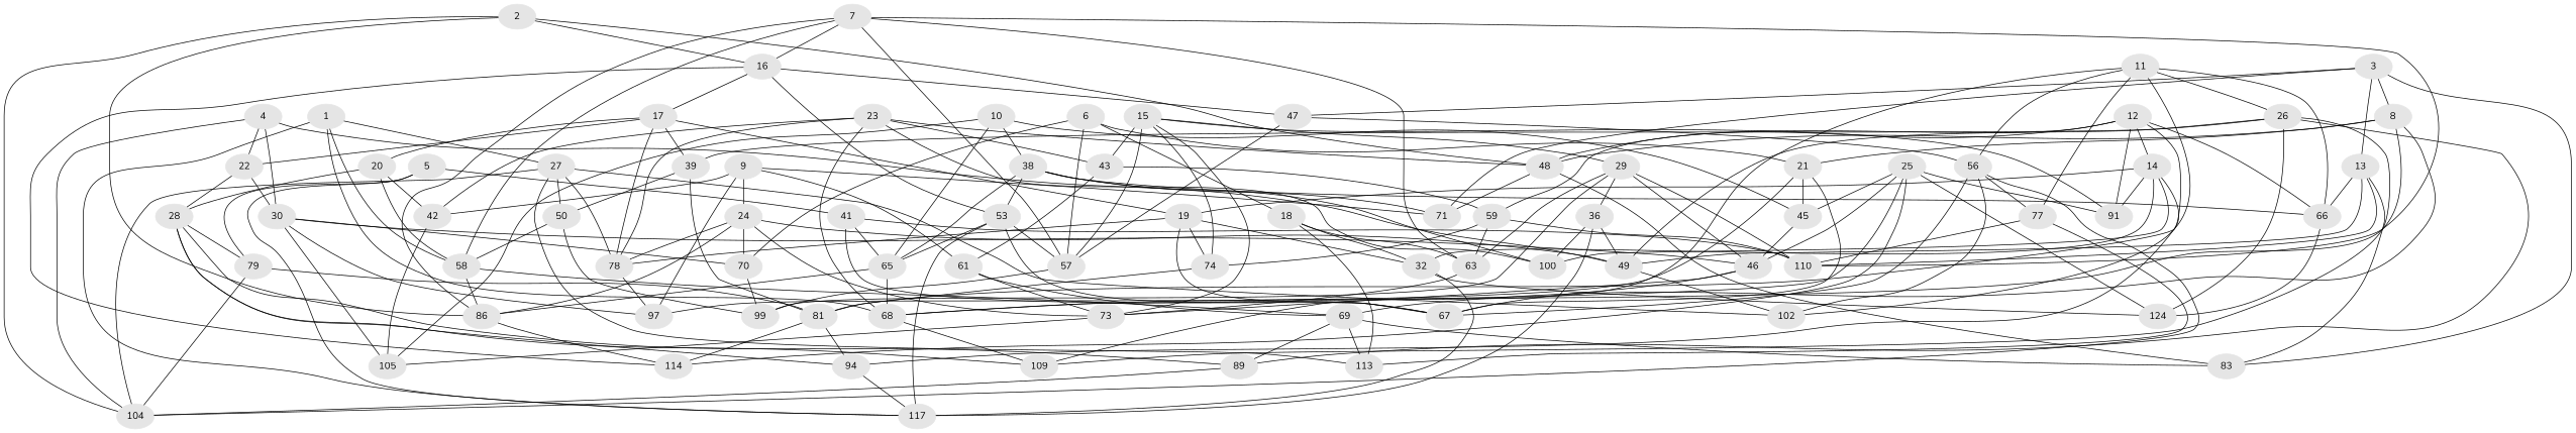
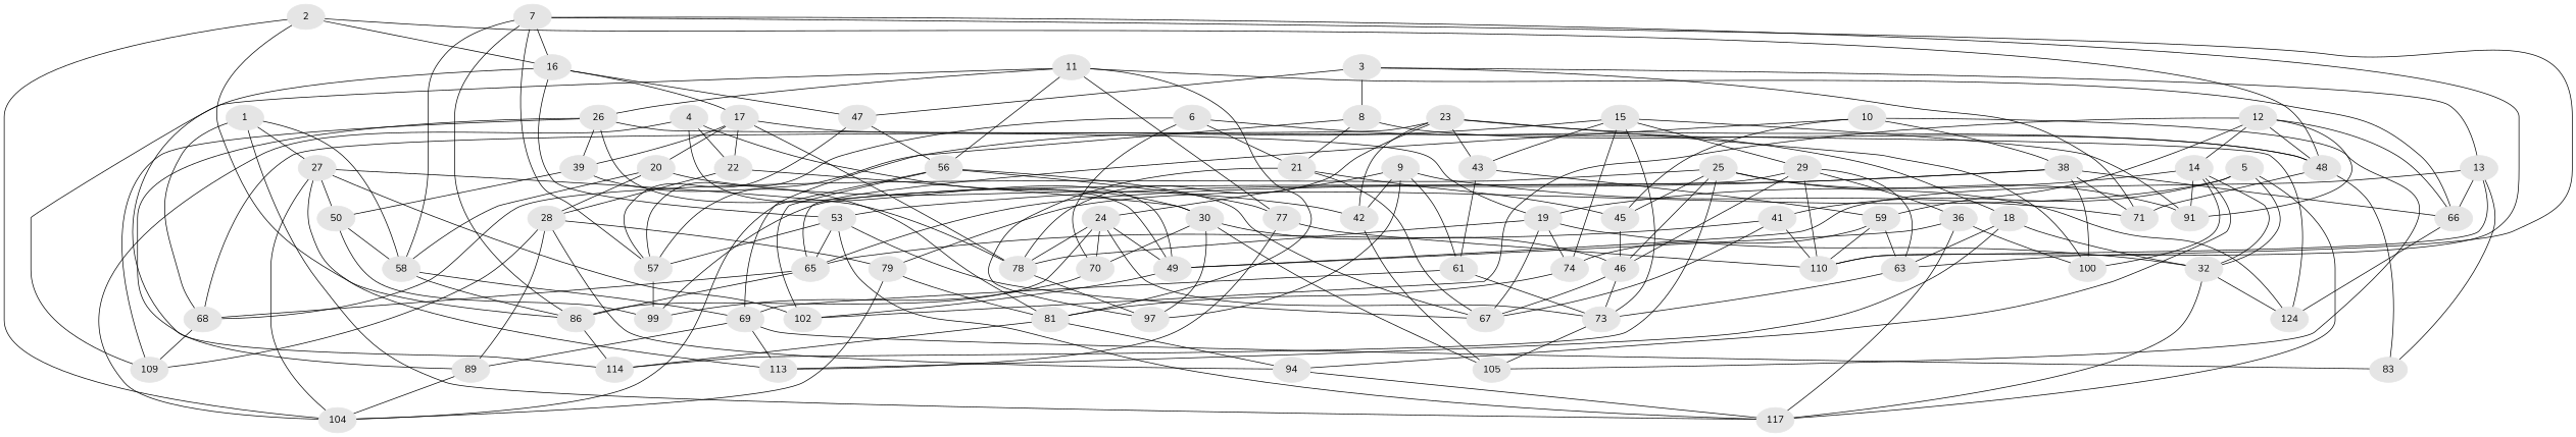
  graph {
    fontname=Nunito
    node [color=gray90 fontname=Nunito style=filled]
    edge [fontname=Nunito]
    27 [super="+64"]
    104 [super="+111"]
    102
    78 [super="+107"]
    113
    50
    1
    58 [super="+60"]
    68 [super="+85"]
    117 [super="+119"]
    86 [super="+118"]
    69 [super="+103"]
    109
    16 [super="+55"]
    47
    17 [super="+51"]
    53 [super="+116"]
    114
    2
    48 [super="+75"]
    71
    83
    3 [super="+76"]
    8 [super="+84"]
    13 [super="+34"]
    21 [super="+52"]
    49 [super="+112"]
    110 [super="+120"]
    66 [super="+72"]
    57 [super="+93"]
    56 [super="+62"]
    4
    22
    30 [super="+33"]
    28 [super="+80"]
    70
    97
    105
    46 [super="+92"]
    32 [super="+44"]
    124
    5
    41
    79
    65 [super="+121"]
    67 [super="+96"]
    81 [super="+123"]
    6
    18
    63 [super="+90"]
    45
    99
    7 [super="+98"]
    73 [super="+95"]
    89
    9 [super="+37"]
    24 [super="+40"]
    42
    61
    38 [super="+108"]
    100
    10
    11 [super="+54"]
    26 [super="+115"]
    77
    39
    94
    12 [super="+88"]
    14 [super="+31"]
    59 [super="+101"]
    91
    19 [super="+87"]
    74
    15 [super="+106"]
    29 [super="+122"]
    43
    36
    20
    23 [super="+82"]
    25 [super="+35"]
    27 -- 104
    27 -- 102
    27 -- 78
    27 -- 113
    27 -- 50
    78 -- 97
    50 -- 58
    50 -- 99
    1 -- 27
    1 -- 58
    1 -- 68
    1 -- 117
    58 -- 86
    58 -- 69
    68 -- 109
    86 -- 114
    69 -- 113
    69 -- 83
    69 -- 89
    16 -- 47
    16 -- 17
    16 -- 53
    16 -- 114
    47 -- 57
    47 -- 56
    17 -- 78
    17 -- 22
    17 -- 39
    17 -- 19
    17 -- 20
    53 -- 117
    53 -- 57
    53 -- 65
    53 -- 67
    2 -- 104
    2 -- 86
    2 -- 16
    2 -- 48
    48 -- 71
    48 -- 83
    3 -- 47
    3 -- 71
-   3 -- 83
    3 -- 8 [weight=2]
    3 -- 13
-   8 -- 68
    8 -- 69
    8 -- 48
    8 -- 21
    13 -- 83
    13 -- 49
    13 -- 110
    13 -- 66 [weight=2]
    21 -- 97
    21 -- 67
    21 -- 45
    49 -- 102
    66 -- 124
    57 -- 99
    56 -- 104
    56 -- 102
    56 -- 67
    56 -- 77
    4 -- 104
    4 -- 49
    4 -- 22
    4 -- 30
    22 -- 30
    22 -- 28
    30 -- 70
    30 -- 97
    30 -- 105
    30 -- 46
    28 -- 109
    28 -- 79
    28 -- 89
    28 -- 94
    70 -- 99
    46 -- 67
    46 -- 73
    32 -- 117
    32 -- 124
    5 -- 117
+   5 -- 32
    5 -- 41
    5 -- 79
    41 -- 110
    41 -- 65
    41 -- 67
    79 -- 104
    79 -- 81
    65 -- 68
    65 -- 86
    81 -- 114
    81 -- 94
    6 -- 21
    6 -- 57
    6 -- 70
    6 -- 18
    18 -- 113
    18 -- 32
    18 -- 63
    63 -- 73
    45 -- 46
    7 -- 58
    7 -- 86
    7 -- 16
    7 -- 110
    7 -- 57
    7 -- 63
    73 -- 105
    89 -- 104
    9 -- 71
    9 -- 97
    9 -- 24
    9 -- 42
    9 -- 61
    24 -- 78
    24 -- 86
    24 -- 49
    24 -- 70
    24 -- 73
    42 -- 105
    61 -- 69
    61 -- 73
    38 -- 53
    38 -- 71
    38 -- 66
    38 -- 65
    38 -- 100
    10 -- 105
    10 -- 65
    10 -- 45
    10 -- 38
    11 -- 109
    11 -- 66
    11 -- 56
    11 -- 81
    11 -- 26
    11 -- 77
    26 -- 109
    26 -- 49
    26 -- 124
    26 -- 89
    26 -- 39
    77 -- 113
    77 -- 110
    39 -- 50
    39 -- 81
    94 -- 117
    12 -- 102
    12 -- 48
    12 -- 66
    12 -- 14
    12 -- 59
    12 -- 91
    14 -- 32
    14 -- 100
    14 -- 94
    14 -- 91
    14 -- 19
    59 -- 110
    59 -- 63 [weight=2]
    59 -- 74
    19 -- 78
    19 -- 32
    19 -- 67
    19 -- 74
    74 -- 81
    15 -- 57
    15 -- 73
    15 -- 91
    15 -- 74
    15 -- 29
    15 -- 43
    29 -- 110
    29 -- 46
    29 -- 63
    29 -- 99
    29 -- 36
    43 -- 61
    43 -- 59
    36 -- 117
    36 -- 49
    36 -- 100
    20 -- 58
    20 -- 28
    20 -- 42
    23 -- 78
    23 -- 68
    23 -- 48
    23 -- 42
    23 -- 100
    23 -- 43
    25 -- 68
    25 -- 114
    25 -- 46
    25 -- 124
    25 -- 45
    25 -- 91
  }
